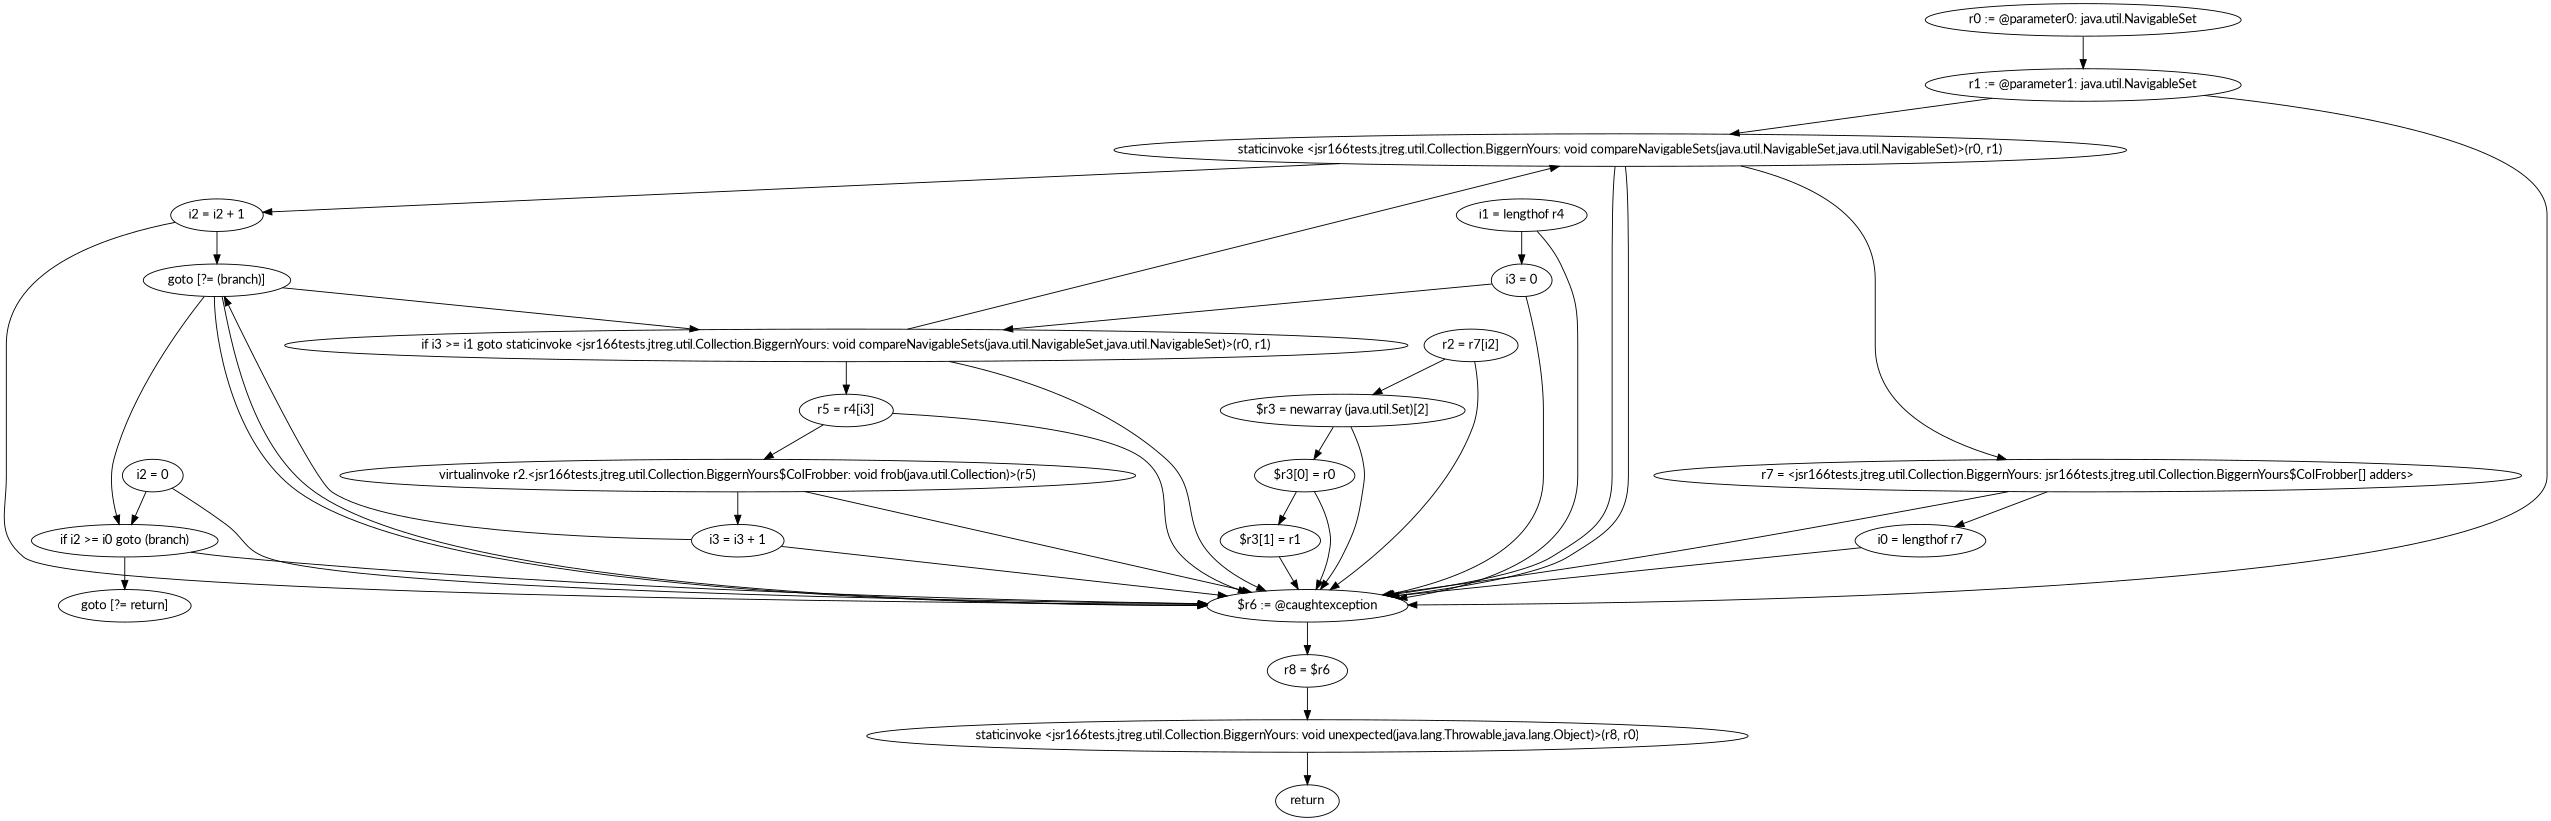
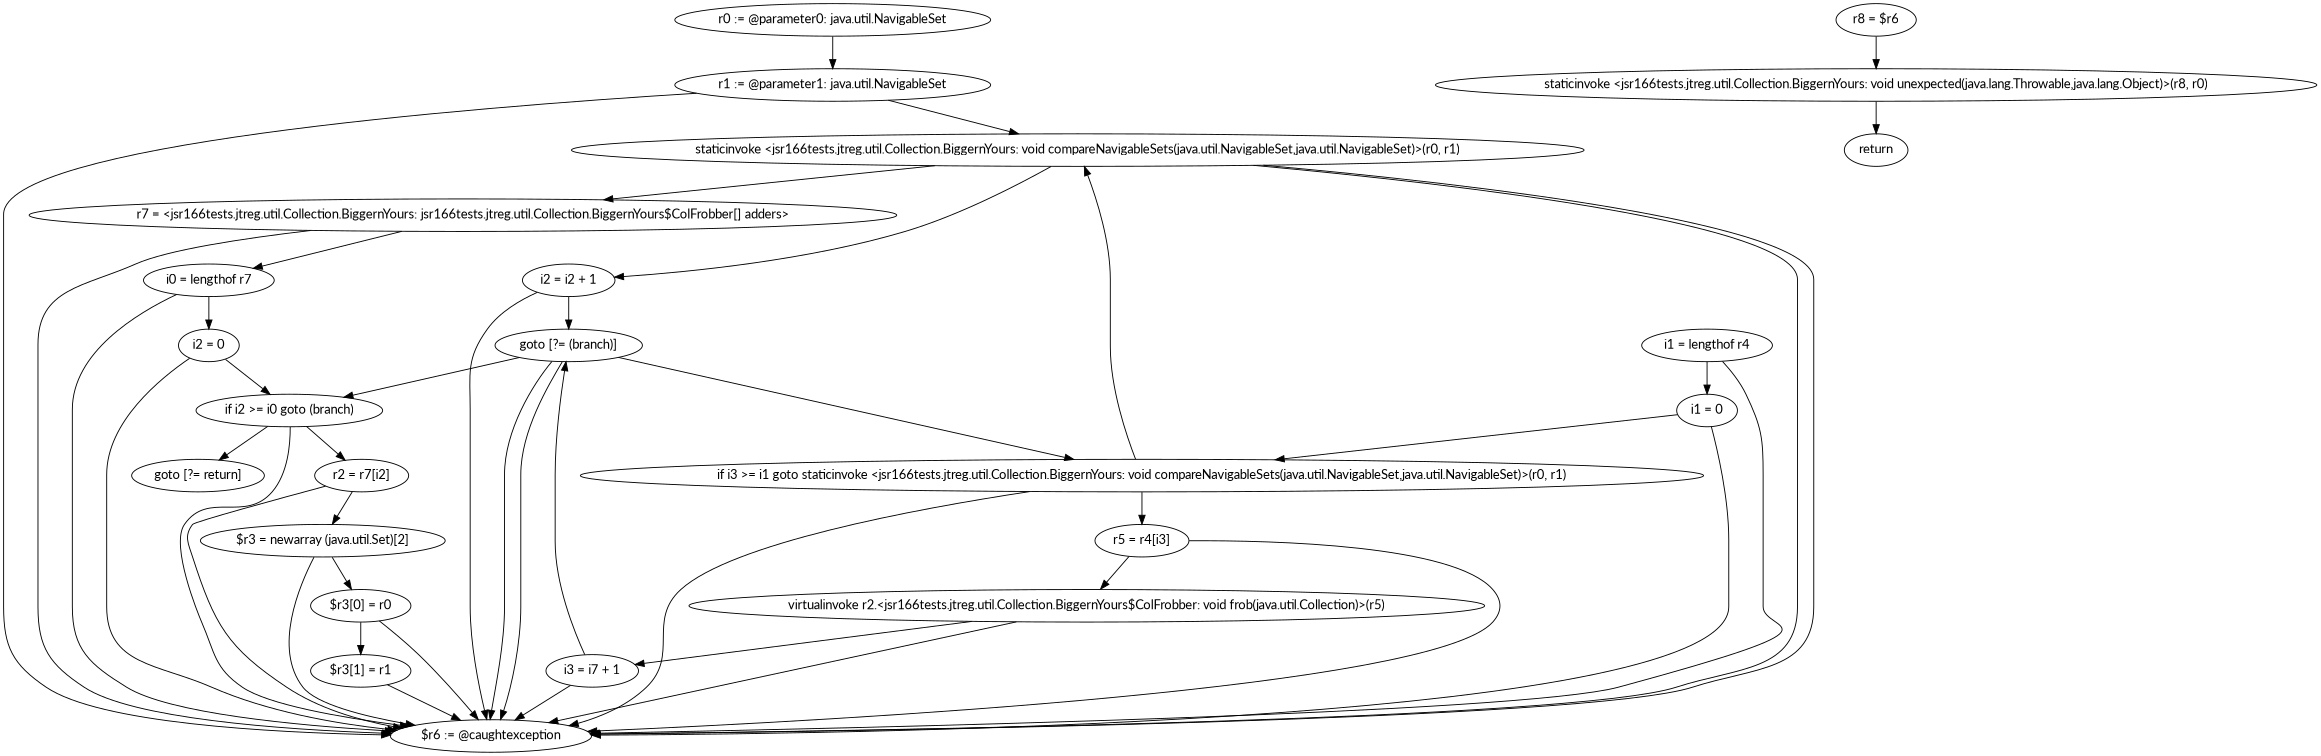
  digraph {
    fontname=Lato
    node [fontname=Lato]
    edge [fontname=Lato]
    "r0 := @parameter0: java.util.NavigableSet"
    "r1 := @parameter1: java.util.NavigableSet"
    "staticinvoke <jsr166tests.jtreg.util.Collection.BiggernYours: void compareNavigableSets(java.util.NavigableSet,java.util.NavigableSet)>(r0, r1)"
    "$r6 := @caughtexception"
    "r7 = <jsr166tests.jtreg.util.Collection.BiggernYours: jsr166tests.jtreg.util.Collection.BiggernYours$ColFrobber[] adders>"
    "i2 = i2 + 1"
    "r8 = $r6"
    "i0 = lengthof r7"
    "goto [?= (branch)]"
    "i2 = 0"
    "if i2 >= i0 goto (branch)"
    "r2 = r7[i2]"
    "goto [?= return]"
    "$r3 = newarray (java.util.Set)[2]"
    "$r3[0] = r0"
    "$r3[1] = r1"
    "i1 = lengthof r4"
-   "i3 = 0"
+   "i3 = 0" [label="i1 = 0"]
    "if i3 >= i1 goto staticinvoke <jsr166tests.jtreg.util.Collection.BiggernYours: void compareNavigableSets(java.util.NavigableSet,java.util.NavigableSet)>(r0, r1)"
    "r5 = r4[i3]"
    "virtualinvoke r2.<jsr166tests.jtreg.util.Collection.BiggernYours$ColFrobber: void frob(java.util.Collection)>(r5)"
-   "i3 = i3 + 1"
+   "i3 = i3 + 1" [label="i3 = i7 + 1"]
    "staticinvoke <jsr166tests.jtreg.util.Collection.BiggernYours: void unexpected(java.lang.Throwable,java.lang.Object)>(r8, r0)"
    return
    "r0 := @parameter0: java.util.NavigableSet" -> "r1 := @parameter1: java.util.NavigableSet"
    "r1 := @parameter1: java.util.NavigableSet" -> "staticinvoke <jsr166tests.jtreg.util.Collection.BiggernYours: void compareNavigableSets(java.util.NavigableSet,java.util.NavigableSet)>(r0, r1)"
    "r1 := @parameter1: java.util.NavigableSet" -> "$r6 := @caughtexception"
    "staticinvoke <jsr166tests.jtreg.util.Collection.BiggernYours: void compareNavigableSets(java.util.NavigableSet,java.util.NavigableSet)>(r0, r1)" -> "$r6 := @caughtexception"
    "staticinvoke <jsr166tests.jtreg.util.Collection.BiggernYours: void compareNavigableSets(java.util.NavigableSet,java.util.NavigableSet)>(r0, r1)" -> "$r6 := @caughtexception"
    "staticinvoke <jsr166tests.jtreg.util.Collection.BiggernYours: void compareNavigableSets(java.util.NavigableSet,java.util.NavigableSet)>(r0, r1)" -> "r7 = <jsr166tests.jtreg.util.Collection.BiggernYours: jsr166tests.jtreg.util.Collection.BiggernYours$ColFrobber[] adders>"
    "staticinvoke <jsr166tests.jtreg.util.Collection.BiggernYours: void compareNavigableSets(java.util.NavigableSet,java.util.NavigableSet)>(r0, r1)" -> "i2 = i2 + 1"
-   "$r6 := @caughtexception" -> "r8 = $r6"
    "r7 = <jsr166tests.jtreg.util.Collection.BiggernYours: jsr166tests.jtreg.util.Collection.BiggernYours$ColFrobber[] adders>" -> "$r6 := @caughtexception"
    "r7 = <jsr166tests.jtreg.util.Collection.BiggernYours: jsr166tests.jtreg.util.Collection.BiggernYours$ColFrobber[] adders>" -> "i0 = lengthof r7"
    "i2 = i2 + 1" -> "$r6 := @caughtexception"
    "i2 = i2 + 1" -> "goto [?= (branch)]"
    "r8 = $r6" -> "staticinvoke <jsr166tests.jtreg.util.Collection.BiggernYours: void unexpected(java.lang.Throwable,java.lang.Object)>(r8, r0)"
    "i0 = lengthof r7" -> "$r6 := @caughtexception"
+   "i0 = lengthof r7" -> "i2 = 0"
    "goto [?= (branch)]" -> "$r6 := @caughtexception"
    "goto [?= (branch)]" -> "$r6 := @caughtexception"
    "goto [?= (branch)]" -> "if i2 >= i0 goto (branch)"
    "goto [?= (branch)]" -> "if i3 >= i1 goto staticinvoke <jsr166tests.jtreg.util.Collection.BiggernYours: void compareNavigableSets(java.util.NavigableSet,java.util.NavigableSet)>(r0, r1)"
    "i2 = 0" -> "$r6 := @caughtexception"
    "i2 = 0" -> "if i2 >= i0 goto (branch)"
    "if i2 >= i0 goto (branch)" -> "$r6 := @caughtexception"
+   "if i2 >= i0 goto (branch)" -> "r2 = r7[i2]"
    "if i2 >= i0 goto (branch)" -> "goto [?= return]"
    "r2 = r7[i2]" -> "$r6 := @caughtexception"
    "r2 = r7[i2]" -> "$r3 = newarray (java.util.Set)[2]"
    "$r3 = newarray (java.util.Set)[2]" -> "$r6 := @caughtexception"
    "$r3 = newarray (java.util.Set)[2]" -> "$r3[0] = r0"
    "$r3[0] = r0" -> "$r6 := @caughtexception"
    "$r3[0] = r0" -> "$r3[1] = r1"
    "$r3[1] = r1" -> "$r6 := @caughtexception"
    "i1 = lengthof r4" -> "$r6 := @caughtexception"
    "i1 = lengthof r4" -> "i3 = 0"
    "i3 = 0" -> "$r6 := @caughtexception"
    "i3 = 0" -> "if i3 >= i1 goto staticinvoke <jsr166tests.jtreg.util.Collection.BiggernYours: void compareNavigableSets(java.util.NavigableSet,java.util.NavigableSet)>(r0, r1)"
    "if i3 >= i1 goto staticinvoke <jsr166tests.jtreg.util.Collection.BiggernYours: void compareNavigableSets(java.util.NavigableSet,java.util.NavigableSet)>(r0, r1)" -> "staticinvoke <jsr166tests.jtreg.util.Collection.BiggernYours: void compareNavigableSets(java.util.NavigableSet,java.util.NavigableSet)>(r0, r1)"
    "if i3 >= i1 goto staticinvoke <jsr166tests.jtreg.util.Collection.BiggernYours: void compareNavigableSets(java.util.NavigableSet,java.util.NavigableSet)>(r0, r1)" -> "$r6 := @caughtexception"
    "if i3 >= i1 goto staticinvoke <jsr166tests.jtreg.util.Collection.BiggernYours: void compareNavigableSets(java.util.NavigableSet,java.util.NavigableSet)>(r0, r1)" -> "r5 = r4[i3]"
    "r5 = r4[i3]" -> "$r6 := @caughtexception"
    "r5 = r4[i3]" -> "virtualinvoke r2.<jsr166tests.jtreg.util.Collection.BiggernYours$ColFrobber: void frob(java.util.Collection)>(r5)"
    "virtualinvoke r2.<jsr166tests.jtreg.util.Collection.BiggernYours$ColFrobber: void frob(java.util.Collection)>(r5)" -> "$r6 := @caughtexception"
    "virtualinvoke r2.<jsr166tests.jtreg.util.Collection.BiggernYours$ColFrobber: void frob(java.util.Collection)>(r5)" -> "i3 = i3 + 1"
    "i3 = i3 + 1" -> "$r6 := @caughtexception"
    "i3 = i3 + 1" -> "goto [?= (branch)]"
    "staticinvoke <jsr166tests.jtreg.util.Collection.BiggernYours: void unexpected(java.lang.Throwable,java.lang.Object)>(r8, r0)" -> return
  }
